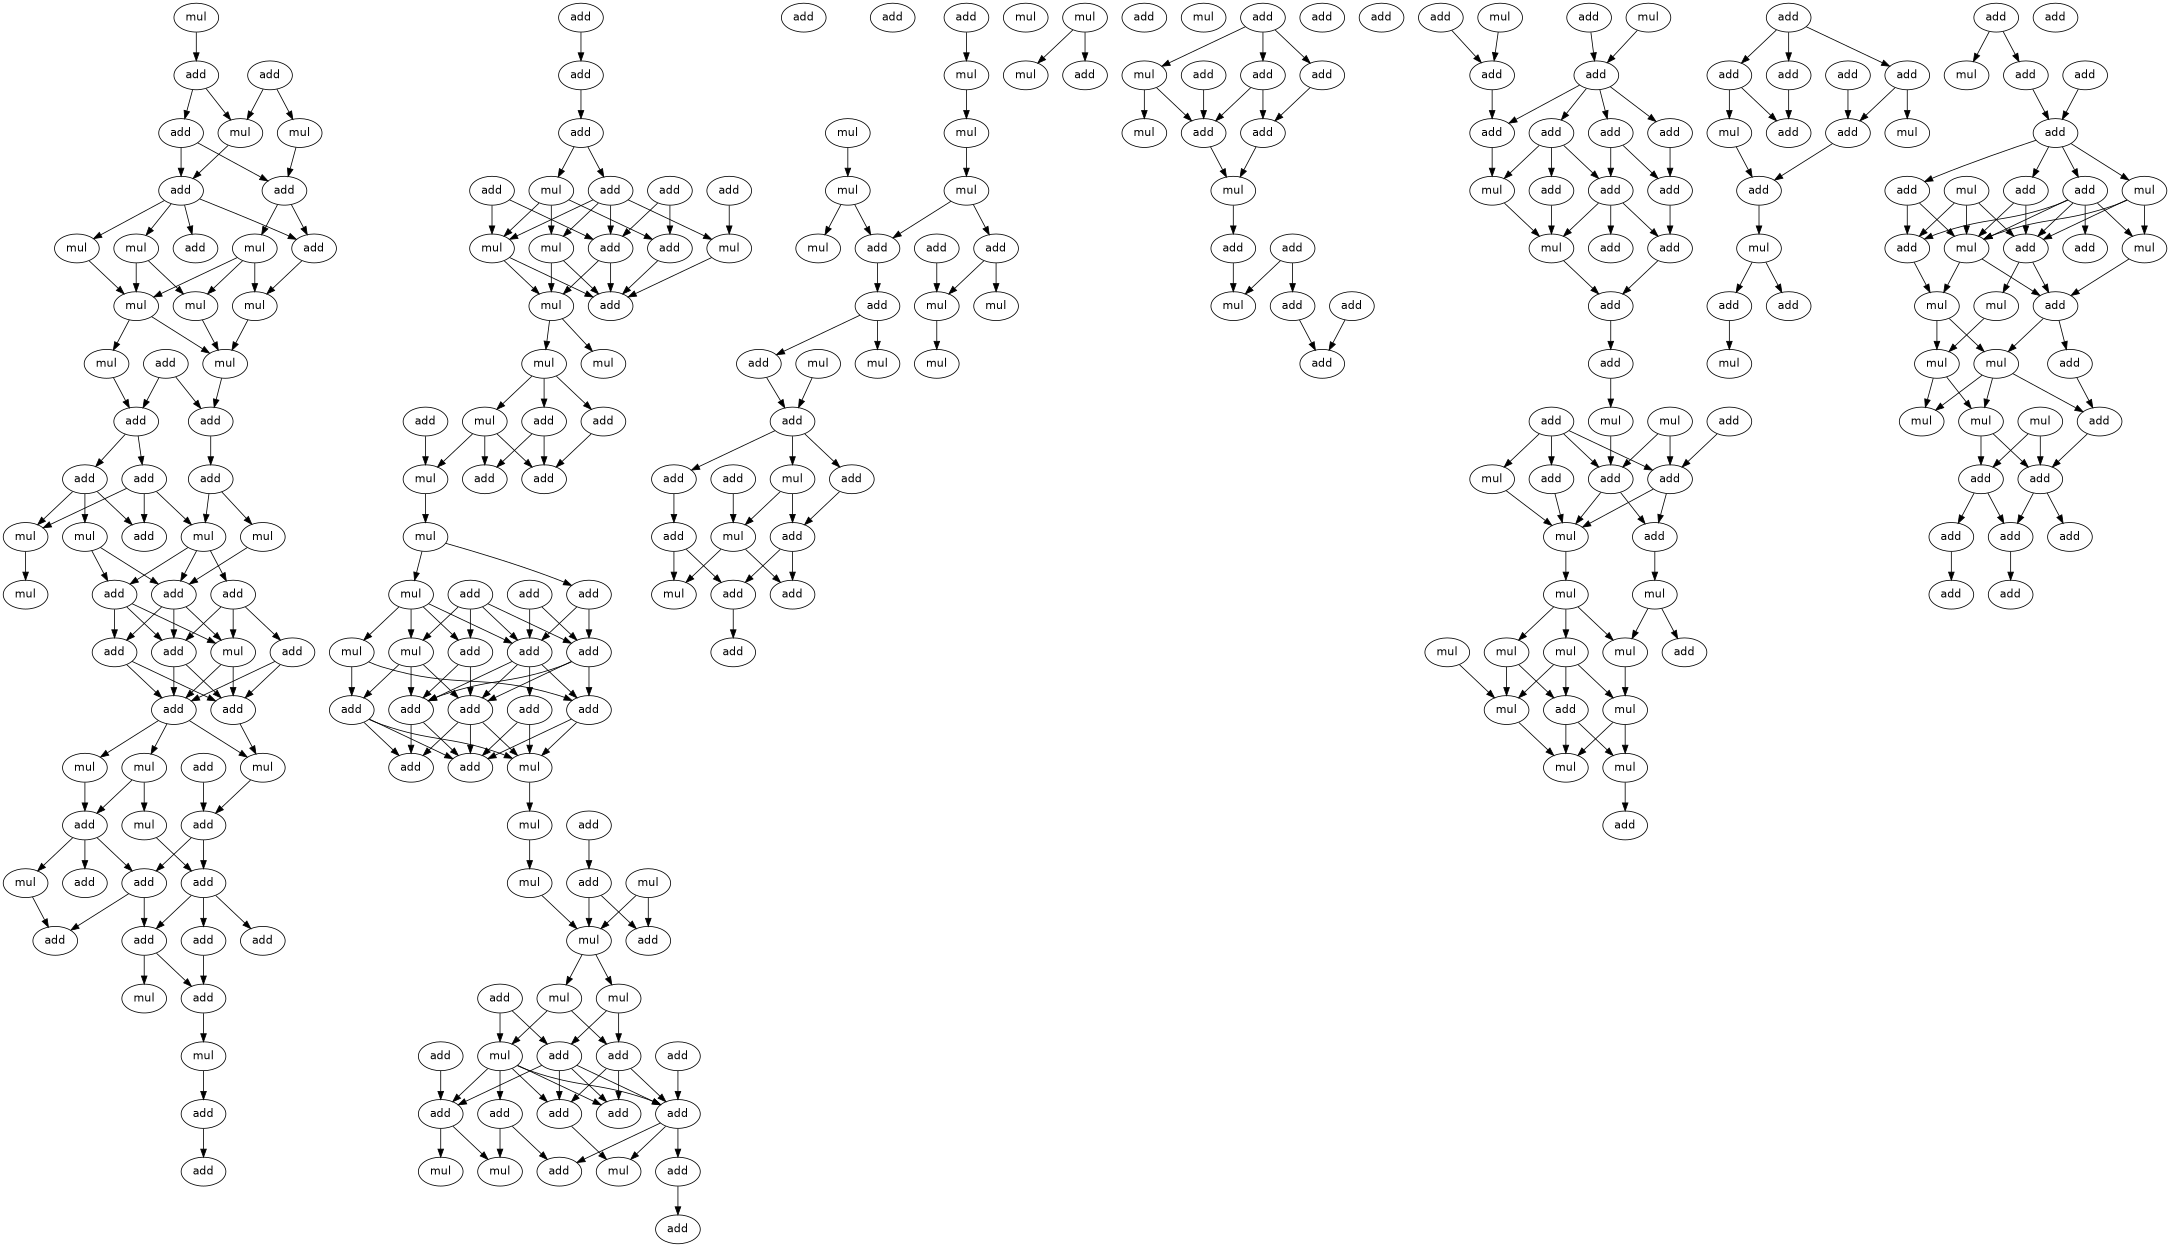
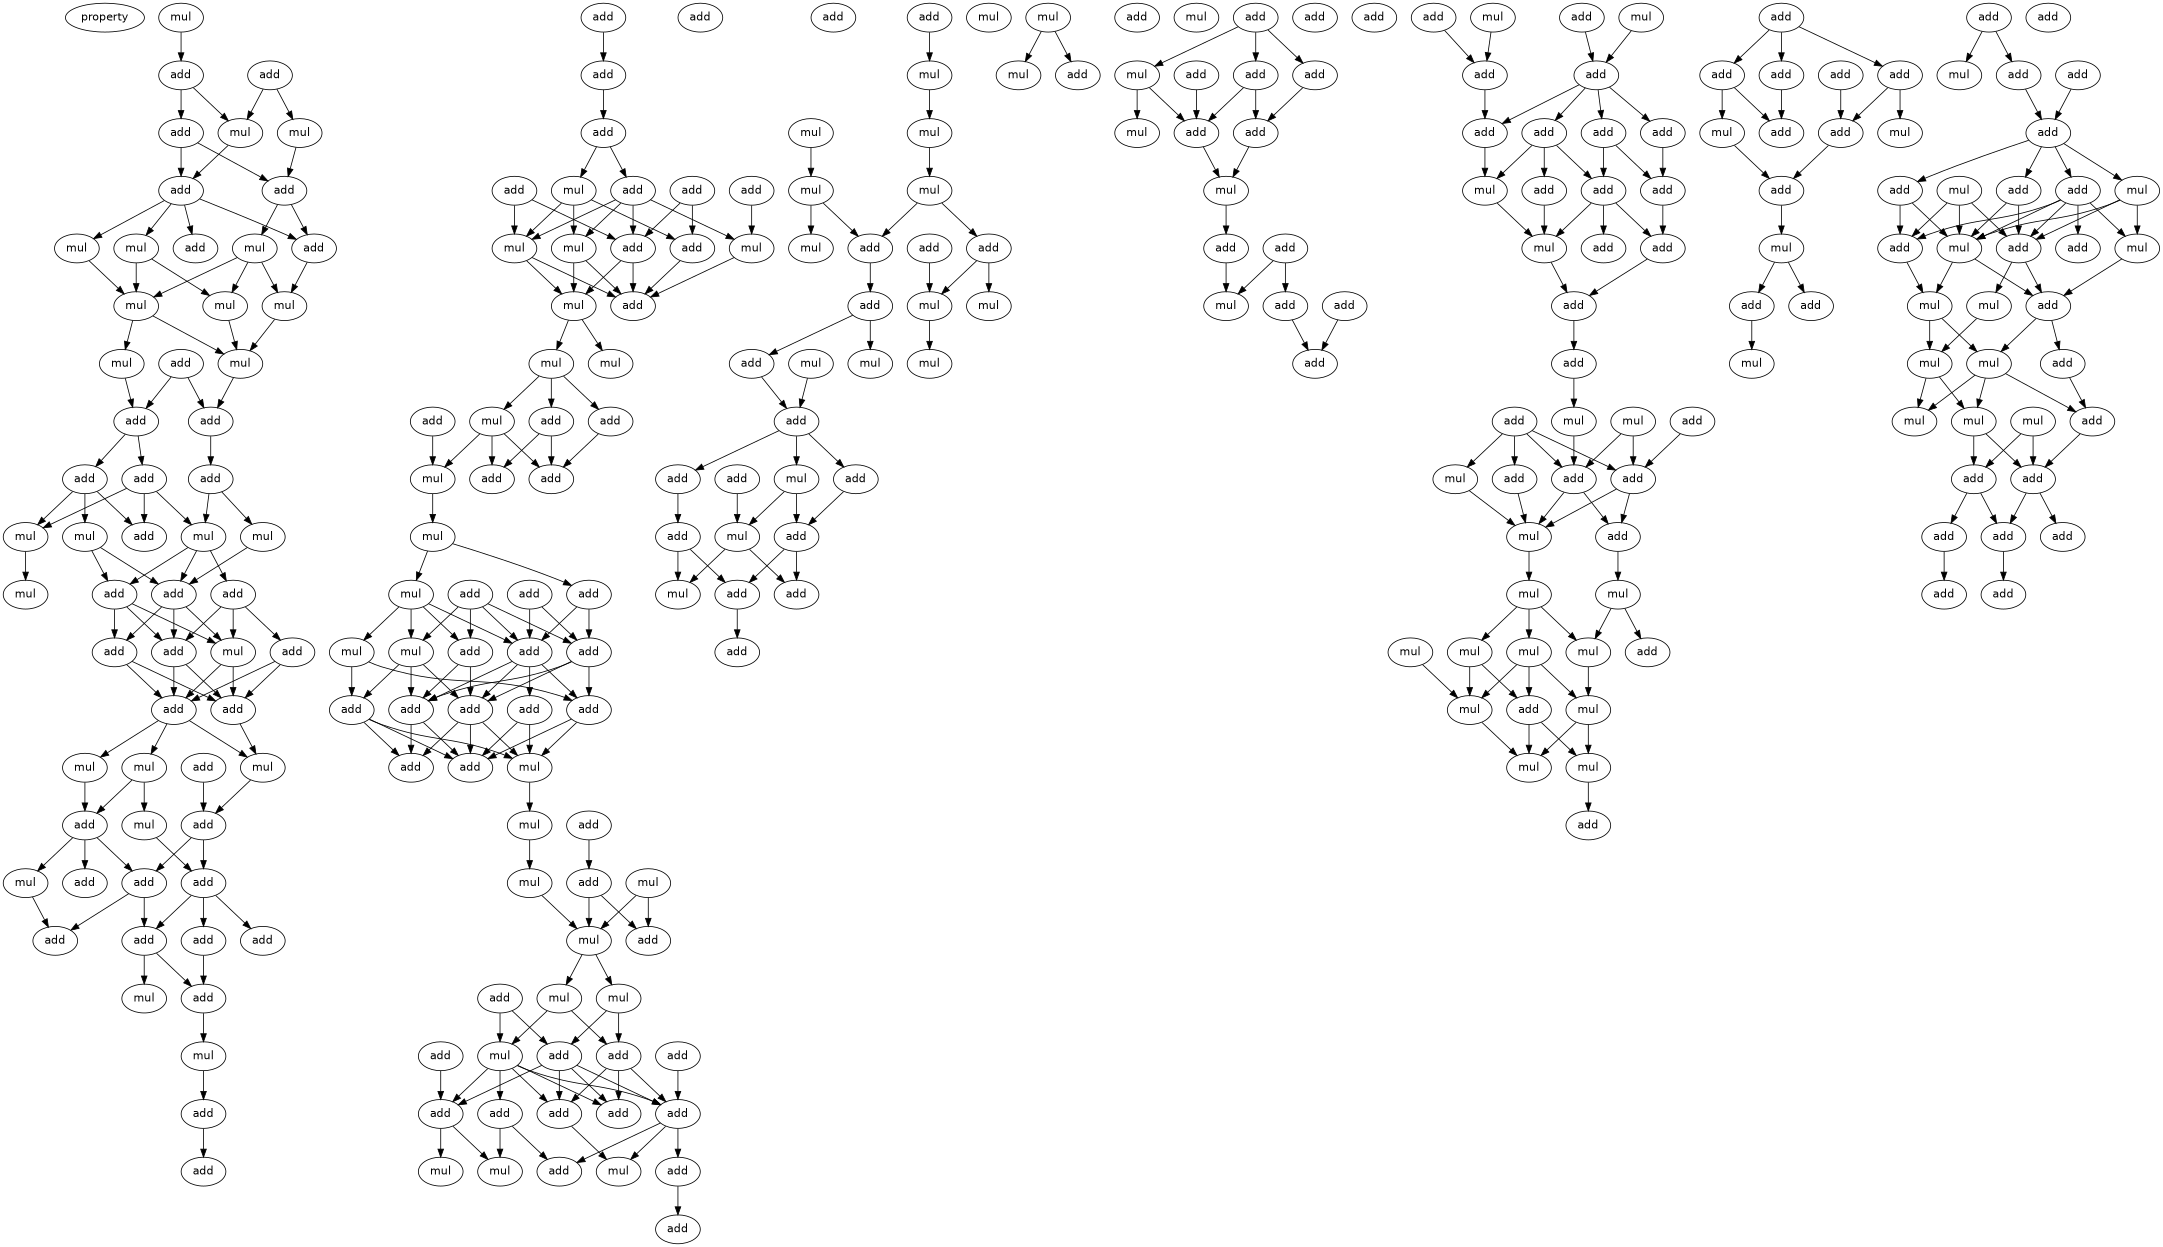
  digraph {
    fontname="DejaVu Sans"
    node [fontcolor=black fontname="DejaVu Sans"]
    edge [fontname="DejaVu Sans"]
+   property [lf=1.5 mul=2]
    n2 [label=mul]
    n3 [label=add]
    n4 [label=mul]
    n5 [label=add]
    n6 [label=add]
    n7 [label=mul]
    n8 [label=add]
    n9 [label=add]
    n10 [label=mul]
    n11 [label=add]
    n12 [label=add]
    n13 [label=mul]
    n14 [label=mul]
    n15 [label=mul]
    n16 [label=mul]
    n17 [label=mul]
    n18 [label=mul]
    n19 [label=mul]
    n20 [label=add]
    n21 [label=add]
    n22 [label=add]
    n23 [label=add]
    n24 [label=add]
    n25 [label=add]
    n26 [label=add]
    n27 [label=mul]
    n28 [label=mul]
    n29 [label=mul]
    n30 [label=mul]
    n31 [label=add]
    n32 [label=mul]
    n33 [label=add]
    n34 [label=add]
    n35 [label=add]
    n36 [label=add]
    n37 [label=mul]
    n38 [label=add]
    n39 [label=add]
    n40 [label=add]
    n41 [label=mul]
    n42 [label=mul]
    n43 [label=mul]
    n44 [label=add]
    n45 [label=add]
    n46 [label=add]
    n47 [label=mul]
    n48 [label=mul]
    n49 [label=add]
    n50 [label=add]
    n51 [label=add]
    n52 [label=add]
    n53 [label=add]
    n54 [label=add]
    n55 [label=add]
    n56 [label=mul]
    n57 [label=add]
    n58 [label=mul]
    n59 [label=add]
    n60 [label=add]
    n61 [label=add]
    n62 [label=add]
    n63 [label=add]
    n64 [label=add]
    n65 [label=add]
    n66 [label=mul]
    n67 [label=add]
    n68 [label=mul]
    n69 [label=mul]
    n70 [label=add]
    n71 [label=mul]
    n72 [label=add]
    n73 [label=add]
    n74 [label=add]
    n75 [label=add]
    n76 [label=mul]
    n77 [label=add]
    n78 [label=mul]
    n79 [label=mul]
    n80 [label=mul]
    n81 [label=add]
    n82 [label=add]
    n83 [label=add]
    n84 [label=mul]
    n85 [label=add]
    n86 [label=add]
    n87 [label=mul]
    n88 [label=mul]
    n89 [label=add]
    n90 [label=add]
    n91 [label=add]
    n92 [label=mul]
    n93 [label=add]
    n94 [label=add]
    n95 [label=add]
    n96 [label=mul]
    n97 [label=add]
    n98 [label=add]
    n99 [label=add]
    n100 [label=add]
    n101 [label=add]
    n102 [label=add]
    n103 [label=add]
    n104 [label=mul]
    n105 [label=mul]
    n106 [label=add]
    n107 [label=add]
    n108 [label=mul]
    n109 [label=mul]
    n110 [label=mul]
    n111 [label=add]
    n112 [label=mul]
    n113 [label=mul]
    n114 [label=mul]
    n115 [label=add]
    n116 [label=add]
    n117 [label=add]
    n118 [label=add]
    n119 [label=add]
    n120 [label=add]
    n121 [label=add]
    n122 [label=add]
    n123 [label=add]
    n124 [label=add]
    n125 [label=mul]
    n126 [label=mul]
    n127 [label=add]
    n128 [label=add]
    n129 [label=mul]
    n130 [label=add]
    n131 [label=add]
    n132 [label=mul]
    n133 [label=mul]
    n134 [label=mul]
    n135 [label=mul]
    n136 [label=mul]
    n137 [label=add]
    n138 [label=add]
    n139 [label=mul]
    n140 [label=mul]
    n141 [label=mul]
    n142 [label=add]
    n143 [label=add]
    n144 [label=mul]
    n145 [label=add]
    n146 [label=mul]
    n147 [label=mul]
    n148 [label=add]
    n149 [label=mul]
    n150 [label=mul]
    n151 [label=add]
    n152 [label=mul]
    n153 [label=add]
    n154 [label=mul]
    n155 [label=add]
    n156 [label=mul]
    n157 [label=add]
    n158 [label=add]
    n159 [label=mul]
    n160 [label=add]
    n161 [label=add]
    n162 [label=add]
    n163 [label=add]
    n164 [label=mul]
    n165 [label=add]
    n166 [label=add]
    n167 [label=mul]
    n168 [label=add]
    n169 [label=add]
    n170 [label=add]
    n171 [label=mul]
    n172 [label=add]
    n173 [label=add]
    n174 [label=mul]
    n175 [label=add]
    n176 [label=add]
    n177 [label=mul]
    n178 [label=add]
    n179 [label=add]
    n180 [label=add]
    n181 [label=add]
    n182 [label=add]
    n183 [label=add]
    n184 [label=add]
    n185 [label=add]
    n186 [label=add]
    n187 [label=mul]
    n188 [label=mul]
    n189 [label=add]
    n190 [label=add]
    n191 [label=add]
    n192 [label=add]
    n193 [label=mul]
    n194 [label=add]
    n195 [label=add]
    n196 [label=add]
    n197 [label=mul]
    n198 [label=add]
    n199 [label=add]
    n200 [label=add]
    n201 [label=add]
    n202 [label=mul]
    n203 [label=add]
    n204 [label=mul]
    n205 [label=add]
    n206 [label=add]
    n207 [label=add]
    n208 [label=add]
    n209 [label=mul]
    n210 [label=mul]
    n211 [label=add]
    n212 [label=mul]
    n213 [label=mul]
    n214 [label=mul]
    n215 [label=mul]
    n216 [label=mul]
    n217 [label=add]
    n218 [label=mul]
    n219 [label=mul]
    n220 [label=mul]
    n221 [label=add]
    n222 [label=mul]
    n223 [label=mul]
    n224 [label=add]
    n225 [label=add]
    n226 [label=add]
    n227 [label=add]
    n228 [label=add]
    n229 [label=mul]
    n230 [label=add]
    n231 [label=add]
    n232 [label=add]
    n233 [label=mul]
    n234 [label=add]
    n235 [label=mul]
    n236 [label=add]
    n237 [label=add]
    n238 [label=mul]
    n239 [label=add]
    n240 [label=mul]
    n241 [label=add]
    n242 [label=add]
    n243 [label=add]
    n244 [label=add]
    n245 [label=add]
    n246 [label=add]
    n247 [label=mul]
    n248 [label=add]
    n249 [label=mul]
    n250 [label=add]
    n251 [label=add]
    n252 [label=mul]
    n253 [label=mul]
    n254 [label=mul]
    n255 [label=add]
    n256 [label=mul]
    n257 [label=mul]
    n258 [label=mul]
    n259 [label=add]
    n260 [label=add]
    n261 [label=mul]
    n262 [label=mul]
    n263 [label=add]
    n264 [label=add]
    n265 [label=mul]
    n266 [label=add]
    n267 [label=add]
    n268 [label=add]
    n269 [label=add]
    n270 [label=add]
    n271 [label=add]
    n2 -> n3
    n3 -> n4
    n3 -> n5
    n4 -> n8
    n5 -> n8
    n5 -> n9
    n6 -> n4
    n6 -> n7
    n7 -> n9
    n8 -> n10
    n8 -> n11
    n8 -> n12
    n8 -> n13
    n9 -> n12
    n9 -> n14
    n10 -> n15
    n10 -> n16
    n12 -> n17
    n13 -> n15
    n14 -> n15
    n14 -> n16
    n14 -> n17
    n15 -> n18
    n15 -> n19
    n16 -> n18
    n17 -> n18
    n18 -> n21
    n19 -> n22
    n20 -> n21
    n20 -> n22
    n21 -> n23
    n22 -> n24
    n22 -> n25
    n23 -> n28
    n23 -> n29
    n24 -> n26
    n24 -> n27
    n24 -> n28
    n25 -> n26
    n25 -> n27
    n25 -> n30
    n27 -> n32
    n28 -> n31
    n28 -> n33
    n28 -> n34
    n29 -> n31
    n30 -> n31
    n30 -> n34
    n31 -> n35
    n31 -> n37
    n31 -> n38
    n33 -> n35
    n33 -> n36
    n33 -> n37
    n34 -> n35
    n34 -> n37
    n34 -> n38
    n35 -> n39
    n35 -> n40
    n36 -> n39
    n36 -> n40
    n37 -> n39
    n37 -> n40
    n38 -> n39
    n38 -> n40
    n39 -> n41
    n39 -> n42
    n39 -> n43
    n40 -> n41
    n41 -> n44
    n42 -> n45
    n43 -> n45
    n43 -> n47
    n44 -> n50
    n44 -> n51
    n45 -> n48
    n45 -> n49
    n45 -> n50
    n46 -> n44
    n47 -> n51
    n48 -> n52
    n50 -> n52
    n50 -> n53
    n51 -> n53
    n51 -> n54
    n51 -> n55
    n53 -> n56
    n53 -> n57
    n55 -> n57
    n57 -> n58
    n58 -> n59
    n59 -> n60
    n61 -> n62
    n62 -> n65
    n65 -> n66
    n65 -> n67
    n66 -> n68
    n66 -> n69
    n66 -> n70
    n67 -> n68
    n67 -> n69
    n67 -> n71
    n67 -> n72
    n68 -> n76
    n68 -> n77
    n69 -> n76
    n69 -> n77
    n70 -> n77
    n71 -> n77
    n72 -> n76
    n72 -> n77
    n73 -> n71
    n74 -> n70
    n74 -> n72
    n75 -> n69
    n75 -> n72
    n76 -> n78
    n76 -> n79
    n78 -> n80
    n78 -> n81
    n78 -> n82
    n80 -> n84
    n80 -> n85
    n80 -> n86
    n81 -> n85
    n81 -> n86
    n82 -> n86
    n83 -> n84
    n84 -> n87
    n87 -> n88
    n87 -> n89
    n88 -> n91
    n88 -> n92
    n88 -> n94
    n88 -> n96
    n89 -> n93
    n89 -> n94
    n90 -> n91
    n90 -> n92
    n90 -> n93
    n90 -> n94
    n91 -> n97
    n91 -> n98
    n92 -> n97
    n92 -> n98
    n92 -> n99
    n93 -> n97
    n93 -> n98
    n93 -> n100
    n94 -> n97
    n94 -> n98
    n94 -> n100
    n94 -> n101
    n95 -> n93
    n95 -> n94
    n96 -> n99
    n96 -> n100
    n97 -> n102
    n97 -> n103
    n97 -> n104
    n98 -> n102
    n98 -> n103
    n99 -> n102
    n99 -> n103
    n99 -> n104
    n100 -> n103
    n100 -> n104
    n101 -> n103
    n101 -> n104
    n104 -> n105
    n105 -> n108
    n106 -> n107
    n107 -> n110
    n107 -> n111
    n108 -> n110
    n109 -> n110
    n109 -> n111
    n110 -> n112
    n110 -> n113
    n112 -> n114
    n112 -> n115
    n113 -> n115
    n113 -> n117
    n114 -> n119
    n114 -> n120
    n114 -> n121
    n114 -> n122
    n114 -> n123
    n115 -> n120
    n115 -> n122
    n115 -> n123
    n116 -> n114
    n116 -> n117
    n117 -> n119
    n117 -> n120
    n117 -> n122
    n117 -> n123
    n118 -> n119
    n119 -> n126
    n119 -> n129
    n120 -> n125
    n121 -> n126
    n121 -> n127
    n122 -> n125
    n122 -> n127
    n122 -> n128
    n124 -> n122
    n128 -> n130
    n131 -> n132
    n132 -> n134
    n134 -> n141
    n135 -> n136
    n135 -> n137
    n139 -> n140
    n140 -> n142
    n140 -> n144
    n141 -> n142
    n141 -> n143
    n142 -> n148
    n143 -> n146
    n143 -> n149
    n145 -> n146
    n146 -> n150
    n148 -> n151
    n148 -> n152
    n151 -> n153
    n153 -> n155
    n153 -> n156
    n153 -> n157
    n154 -> n153
    n155 -> n158
    n156 -> n158
    n156 -> n159
    n157 -> n161
    n158 -> n162
    n158 -> n163
    n159 -> n162
    n159 -> n164
    n160 -> n159
    n161 -> n163
    n161 -> n164
    n163 -> n165
    n166 -> n167
    n166 -> n168
    n166 -> n169
    n167 -> n170
    n167 -> n171
    n168 -> n172
    n169 -> n170
    n169 -> n172
    n170 -> n174
    n172 -> n174
    n173 -> n170
    n174 -> n175
    n175 -> n177
    n176 -> n177
    n176 -> n178
    n178 -> n180
    n179 -> n180
    n183 -> n184
    n184 -> n189
    n184 -> n190
    n184 -> n191
    n184 -> n192
    n185 -> n186
    n186 -> n190
    n187 -> n186
    n188 -> n184
    n189 -> n193
    n189 -> n194
    n189 -> n195
    n190 -> n193
    n191 -> n194
    n191 -> n196
    n192 -> n196
    n193 -> n197
    n194 -> n197
    n194 -> n198
    n194 -> n199
    n195 -> n197
    n196 -> n198
    n197 -> n200
    n198 -> n200
    n200 -> n201
    n201 -> n202
    n202 -> n205
    n203 -> n204
    n203 -> n205
    n203 -> n206
    n203 -> n207
    n204 -> n210
    n205 -> n210
    n205 -> n211
    n206 -> n210
    n207 -> n210
    n207 -> n211
    n208 -> n207
    n209 -> n205
    n209 -> n207
    n210 -> n212
    n211 -> n213
    n212 -> n214
    n212 -> n215
    n212 -> n216
    n213 -> n216
    n213 -> n217
    n214 -> n219
    n214 -> n220
    n214 -> n221
    n215 -> n219
    n215 -> n221
    n216 -> n220
    n218 -> n219
    n219 -> n223
    n220 -> n222
    n220 -> n223
    n221 -> n222
    n221 -> n223
    n222 -> n224
    n225 -> n226
    n225 -> n227
    n225 -> n228
    n226 -> n229
    n226 -> n230
    n227 -> n230
    n228 -> n232
    n228 -> n233
    n229 -> n234
    n231 -> n232
    n232 -> n234
    n234 -> n235
    n235 -> n236
    n235 -> n237
    n236 -> n238
    n239 -> n240
    n239 -> n241
    n241 -> n243
    n242 -> n243
    n243 -> n244
    n243 -> n245
    n243 -> n246
    n243 -> n247
    n244 -> n248
    n244 -> n249
    n245 -> n249
    n245 -> n250
    n246 -> n248
    n246 -> n249
    n246 -> n250
    n246 -> n251
    n246 -> n252
    n247 -> n249
    n247 -> n250
    n247 -> n252
    n248 -> n254
    n249 -> n254
    n249 -> n255
    n250 -> n255
    n250 -> n256
    n252 -> n255
    n253 -> n248
    n253 -> n249
    n253 -> n250
    n254 -> n257
    n254 -> n258
    n255 -> n258
    n255 -> n259
    n256 -> n257
    n257 -> n261
    n257 -> n262
    n258 -> n260
    n258 -> n261
    n258 -> n262
    n259 -> n260
    n260 -> n263
    n261 -> n263
    n261 -> n264
    n263 -> n266
    n263 -> n267
    n264 -> n266
    n264 -> n268
    n265 -> n263
    n265 -> n264
    n266 -> n269
    n268 -> n271
  }
